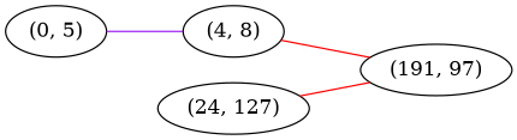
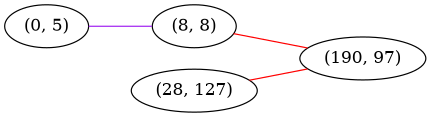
  graph {
    rankdir=LR
    edge [color=red weight=1]
    n1 [label="(0, 5)"]
-   "(8, 8)" [label="(4, 8)"]
-   "(191, 97)"
-   "(24, 127)"
+   "(8, 8)"
+   "(191, 97)" [label="(190, 97)"]
+   "(24, 127)" [label="(28, 127)"]
    n1 -- "(8, 8)" [color=purple weight=4]
    "(8, 8)" -- "(191, 97)"
    "(24, 127)" -- "(191, 97)"
  }
